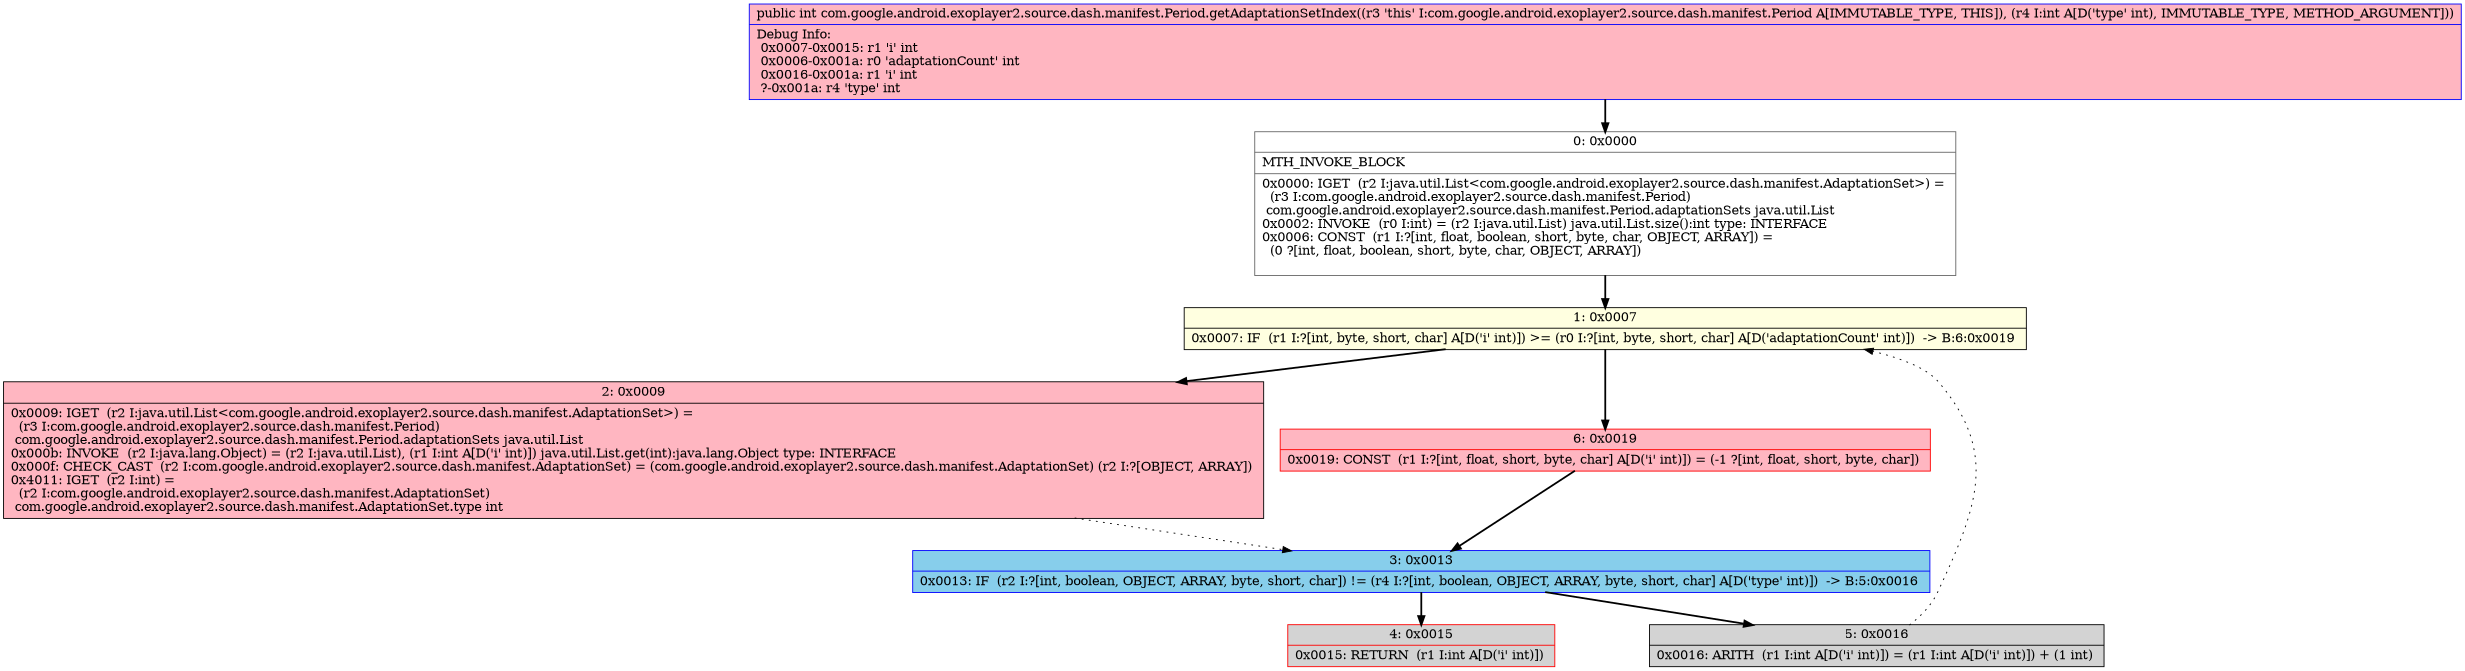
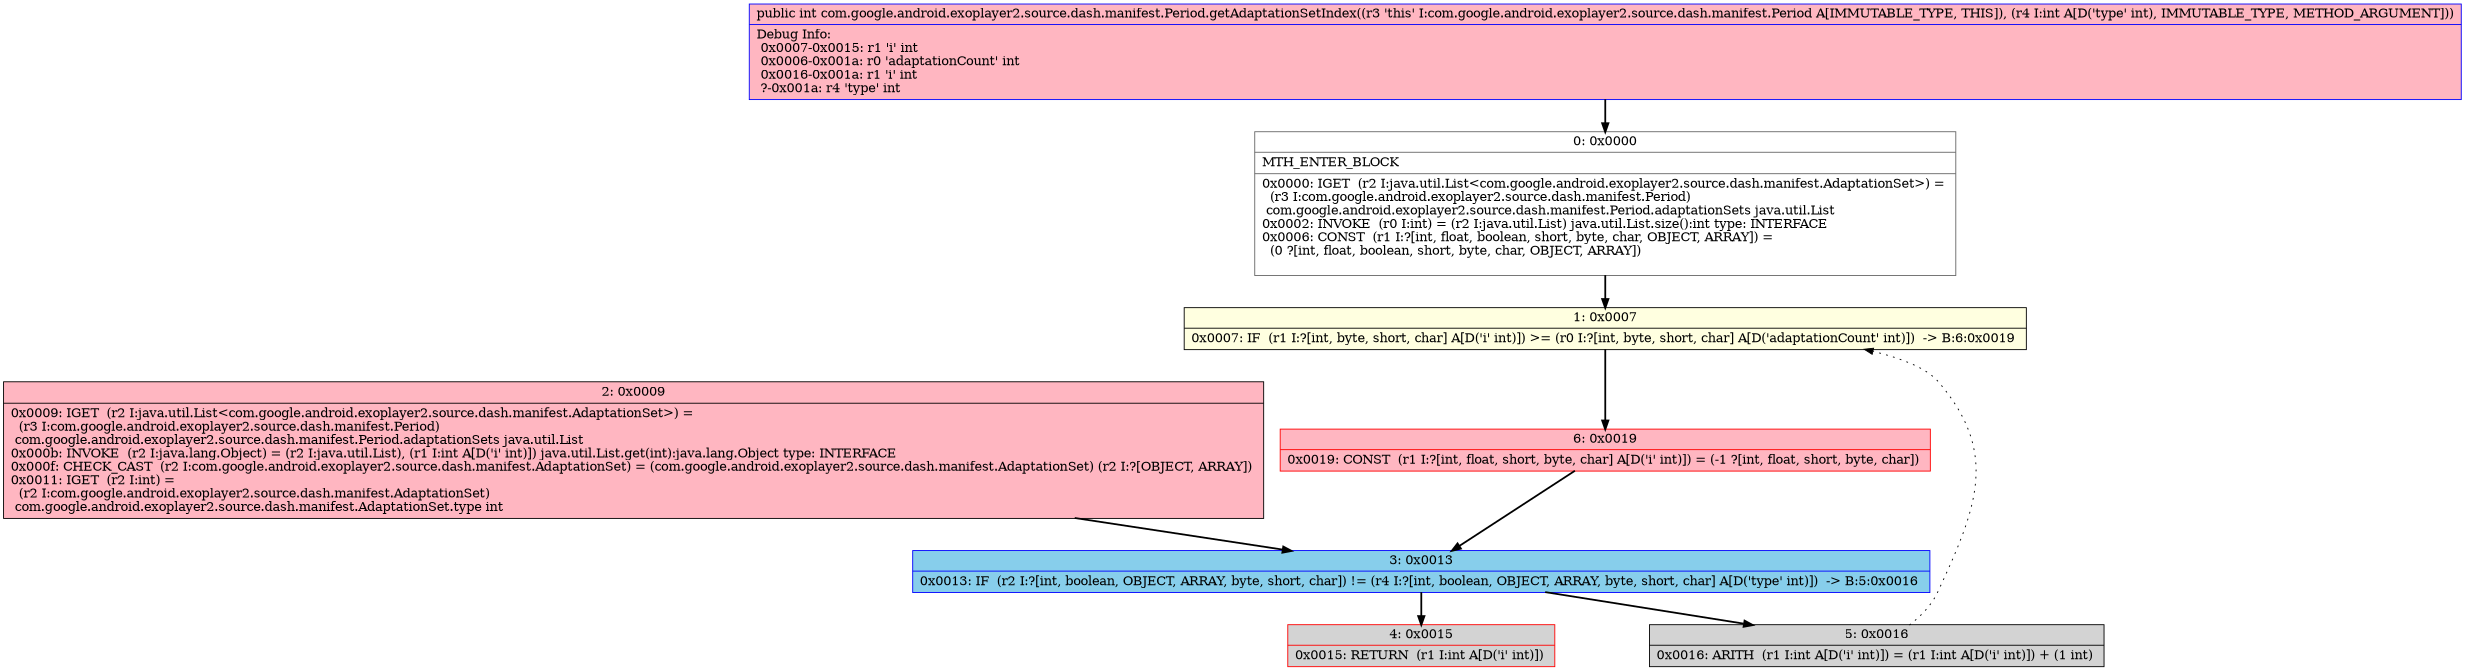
  digraph {
    node [color=black fillcolor=lightpink shape=record style=filled]
    edge [style=bold]
-   n1 [color=gray40 fillcolor=white label="{0\:\ 0x0000|MTH_INVOKE_BLOCK\l|0x0000: IGET  (r2 I:java.util.List\<com.google.android.exoplayer2.source.dash.manifest.AdaptationSet\>) = \l  (r3 I:com.google.android.exoplayer2.source.dash.manifest.Period)\l com.google.android.exoplayer2.source.dash.manifest.Period.adaptationSets java.util.List \l0x0002: INVOKE  (r0 I:int) = (r2 I:java.util.List) java.util.List.size():int type: INTERFACE \l0x0006: CONST  (r1 I:?[int, float, boolean, short, byte, char, OBJECT, ARRAY]) = \l  (0 ?[int, float, boolean, short, byte, char, OBJECT, ARRAY])\l \l}"]
+   n1 [color=gray40 fillcolor=white label="{0\:\ 0x0000|MTH_ENTER_BLOCK\l|0x0000: IGET  (r2 I:java.util.List\<com.google.android.exoplayer2.source.dash.manifest.AdaptationSet\>) = \l  (r3 I:com.google.android.exoplayer2.source.dash.manifest.Period)\l com.google.android.exoplayer2.source.dash.manifest.Period.adaptationSets java.util.List \l0x0002: INVOKE  (r0 I:int) = (r2 I:java.util.List) java.util.List.size():int type: INTERFACE \l0x0006: CONST  (r1 I:?[int, float, boolean, short, byte, char, OBJECT, ARRAY]) = \l  (0 ?[int, float, boolean, short, byte, char, OBJECT, ARRAY])\l \l}"]
    n2 [fillcolor=lightyellow label="{1\:\ 0x0007|0x0007: IF  (r1 I:?[int, byte, short, char] A[D('i' int)]) \>= (r0 I:?[int, byte, short, char] A[D('adaptationCount' int)])  \-\> B:6:0x0019 \l}"]
-   n3 [label="{2\:\ 0x0009|0x0009: IGET  (r2 I:java.util.List\<com.google.android.exoplayer2.source.dash.manifest.AdaptationSet\>) = \l  (r3 I:com.google.android.exoplayer2.source.dash.manifest.Period)\l com.google.android.exoplayer2.source.dash.manifest.Period.adaptationSets java.util.List \l0x000b: INVOKE  (r2 I:java.lang.Object) = (r2 I:java.util.List), (r1 I:int A[D('i' int)]) java.util.List.get(int):java.lang.Object type: INTERFACE \l0x000f: CHECK_CAST  (r2 I:com.google.android.exoplayer2.source.dash.manifest.AdaptationSet) = (com.google.android.exoplayer2.source.dash.manifest.AdaptationSet) (r2 I:?[OBJECT, ARRAY]) \l0x4011: IGET  (r2 I:int) = \l  (r2 I:com.google.android.exoplayer2.source.dash.manifest.AdaptationSet)\l com.google.android.exoplayer2.source.dash.manifest.AdaptationSet.type int \l}"]
+   n3 [label="{2\:\ 0x0009|0x0009: IGET  (r2 I:java.util.List\<com.google.android.exoplayer2.source.dash.manifest.AdaptationSet\>) = \l  (r3 I:com.google.android.exoplayer2.source.dash.manifest.Period)\l com.google.android.exoplayer2.source.dash.manifest.Period.adaptationSets java.util.List \l0x000b: INVOKE  (r2 I:java.lang.Object) = (r2 I:java.util.List), (r1 I:int A[D('i' int)]) java.util.List.get(int):java.lang.Object type: INTERFACE \l0x000f: CHECK_CAST  (r2 I:com.google.android.exoplayer2.source.dash.manifest.AdaptationSet) = (com.google.android.exoplayer2.source.dash.manifest.AdaptationSet) (r2 I:?[OBJECT, ARRAY]) \l0x0011: IGET  (r2 I:int) = \l  (r2 I:com.google.android.exoplayer2.source.dash.manifest.AdaptationSet)\l com.google.android.exoplayer2.source.dash.manifest.AdaptationSet.type int \l}"]
    n4 [color=red label="{6\:\ 0x0019|0x0019: CONST  (r1 I:?[int, float, short, byte, char] A[D('i' int)]) = (\-1 ?[int, float, short, byte, char]) \l}"]
    n5 [color=blue fillcolor=skyblue label="{3\:\ 0x0013|0x0013: IF  (r2 I:?[int, boolean, OBJECT, ARRAY, byte, short, char]) != (r4 I:?[int, boolean, OBJECT, ARRAY, byte, short, char] A[D('type' int)])  \-\> B:5:0x0016 \l}"]
    n6 [color=red fillcolor=lightgrey label="{4\:\ 0x0015|0x0015: RETURN  (r1 I:int A[D('i' int)]) \l}"]
    n7 [fillcolor=lightgrey label="{5\:\ 0x0016|0x0016: ARITH  (r1 I:int A[D('i' int)]) = (r1 I:int A[D('i' int)]) + (1 int) \l}"]
    n8 [color=blue label="{public int com.google.android.exoplayer2.source.dash.manifest.Period.getAdaptationSetIndex((r3 'this' I:com.google.android.exoplayer2.source.dash.manifest.Period A[IMMUTABLE_TYPE, THIS]), (r4 I:int A[D('type' int), IMMUTABLE_TYPE, METHOD_ARGUMENT]))  | Debug Info:\l  0x0007\-0x0015: r1 'i' int\l  0x0006\-0x001a: r0 'adaptationCount' int\l  0x0016\-0x001a: r1 'i' int\l  ?\-0x001a: r4 'type' int\l}"]
    n1 -> n2
-   n2 -> n3
    n2 -> n4
-   n3 -> n5 [style=dotted]
+   n3 -> n5
    n4 -> n5
    n5 -> n6
    n5 -> n7
    n7 -> n2 [style=dotted]
    n8 -> n1
  }
